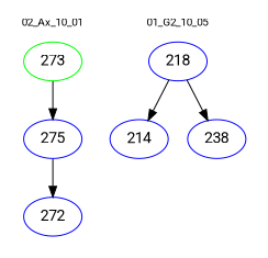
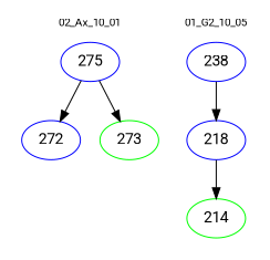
  digraph {
    fontname=Roboto
    node [color=blue fontname=Roboto]
    edge [color=black fontname=Roboto]
    n1 [label=275]
    n2 [label=272]
    n3 [color=green label=273]
    n4 [label=218]
-   n5 [label=214]
+   n5 [color=green label=214]
    n6 [label=238]
    subgraph cluster_1 {
      color=white
      fontsize=10
      label="02_Ax_10_01"
      n1
      n2
      n3
    }
    subgraph cluster_2 {
      color=white
      fontsize=10
      label="01_G2_10_05"
      n4
      n5
      n6
    }
    n1 -> n2
-   n3 -> n1
+   n1 -> n3
    n4 -> n5
-   n4 -> n6
+   n6 -> n4
  }
